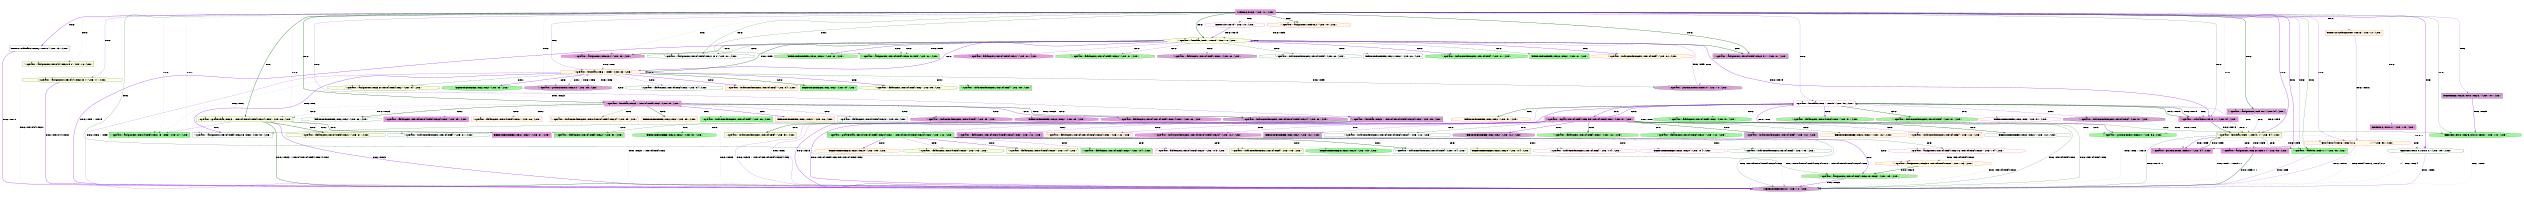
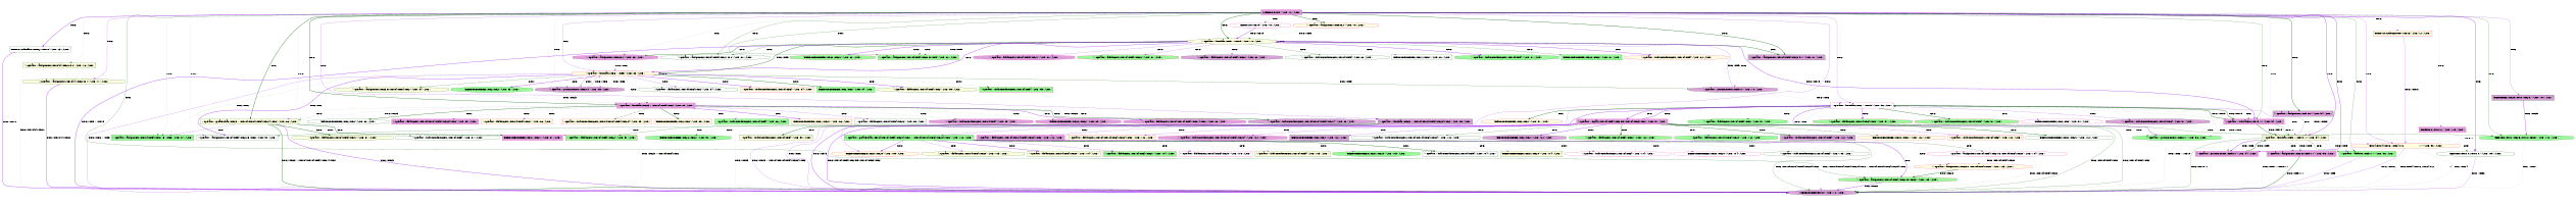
  digraph {
    node [color=darkgreen fillcolor=plum shape=octagon style=filled]
    edge [color=purple style=dotted]
    n1 [color=deeppink label="(METHOD,FUN3)<SUB>72</SUB>" shape=note]
    n2 [color=deeppink fillcolor=lightyellow label="(PARAM,AVCodecContext *VAR16)<SUB>72</SUB>" shape=note]
    n3 [fillcolor=white label="(PARAM,vorbis_floor1_entry *VAR18)<SUB>73</SUB>" shape=note]
    n4 [color=deeppink fillcolor=white label="(PARAM,int VAR19)<SUB>73</SUB>"]
    n5 [fillcolor=lightyellow label="(&lt;operator&gt;.assignment,VAR18[0].VAR20 = 0)<SUB>76</SUB>" shape=note]
    n6 [fillcolor=lightyellow label="(&lt;operator&gt;.assignment,VAR18[1].VAR20 = 1)<SUB>77</SUB>"]
    n7 [fillcolor=white label="(RETURN,return 0;,return 0;)<SUB>109</SUB>"]
    n8 [fillcolor=lightyellow label="(&lt;operator&gt;.lessThan,VAR5 &lt; VAR19)<SUB>78</SUB>"]
    n9 [fillcolor=lightyellow label="(&lt;operator&gt;.lessThan,VAR5 &lt; VAR19 - 1)<SUB>94</SUB>" shape=note]
    n10 [color=deeppink label="(&lt;operator&gt;.postIncrement,VAR5++)<SUB>94</SUB>" shape=note]
    n11 [color=deeppink label="(LITERAL,0,return 0;)<SUB>109</SUB>" shape=note]
    n12 [color=deeppink fillcolor=lightyellow label="(&lt;operator&gt;.assignment,VAR5 = 2)<SUB>78</SUB>"]
    n13 [fillcolor=white label="(&lt;operator&gt;.assignment,VAR18[VAR5].VAR21  = 0)<SUB>80</SUB>"]
    n14 [label="(&lt;operator&gt;.assignment,VAR18[VAR5].VAR22 = 1)<SUB>81</SUB>" shape=note]
    n15 [color=deeppink fillcolor=palegreen label="(&lt;operator&gt;.assignment,VAR18[VAR5].VAR20 = VAR5)<SUB>82</SUB>" shape=note]
    n16 [label="(&lt;operator&gt;.assignment,VAR5 = 0)<SUB>94</SUB>" shape=note]
    n17 [color=deeppink fillcolor=lightyellow label="(&lt;operator&gt;.lessThan,VAR6 &lt; VAR5)<SUB>83</SUB>"]
    n18 [label="(&lt;operator&gt;.postIncrement,VAR6++)<SUB>83</SUB>"]
    n19 [color=deeppink label="(&lt;operator&gt;.subtraction,VAR19 - 1)<SUB>94</SUB>" shape=note]
    n20 [color=deeppink fillcolor=white label="(&lt;operator&gt;.lessThan,VAR6 &lt; VAR19)<SUB>96</SUB>" shape=note]
    n21 [fillcolor=palegreen label="(&lt;operator&gt;.postIncrement,VAR6++)<SUB>96</SUB>"]
    n22 [color=deeppink label="(&lt;operator&gt;.assignment,VAR6 = 2)<SUB>83</SUB>"]
    n23 [color=deeppink label="(&lt;operator&gt;.assignment,VAR6 = VAR5 + 1)<SUB>96</SUB>" shape=note]
    n24 [color=deeppink label="(&lt;operator&gt;.lessThan,VAR23 &lt; VAR18[VAR5].VAR2)<SUB>85</SUB>" shape=note]
    n25 [fillcolor=palegreen label="(&lt;operator&gt;.addition,VAR5 + 1)<SUB>96</SUB>" shape=note]
    n26 [color=deeppink fillcolor=lightyellow label="(FUN4,FUN4(VAR16, VAR24,\012                       &quot;&quot;))<SUB>98</SUB>"]
    n27 [fillcolor=palegreen label="(RETURN,return VAR25;,return VAR25;)<SUB>100</SUB>"]
    n28 [color=deeppink fillcolor=palegreen label="(&lt;operator&gt;.assignment,VAR18[VAR6].VAR20 = VAR23)<SUB>105</SUB>"]
    n29 [fillcolor=lightyellow label="(&lt;operator&gt;.greaterThan,VAR23 &gt; VAR18[VAR18[VAR5].VAR21].VAR2)<SUB>86</SUB>" shape=note]
    n30 [label="(IDENTIFIER,VAR25,return VAR25;)<SUB>100</SUB>" shape=note]
    n31 [fillcolor=palegreen label="(&lt;operator&gt;.assignment,VAR18[VAR5].VAR21  =  VAR6)<SUB>87</SUB>" shape=note]
    n32 [label="(&lt;operator&gt;.lessThan,VAR23 &lt; VAR18[VAR18[VAR5].VAR22].VAR2)<SUB>89</SUB>" shape=note]
    n33 [fillcolor=white label="(&lt;operator&gt;.assignment,VAR18[VAR5].VAR22 = VAR6)<SUB>90</SUB>" shape=note]
    n34 [color=deeppink fillcolor=palegreen label="(&lt;operator&gt;.fieldAccess,VAR18[VAR5].VAR22)<SUB>90</SUB>" shape=note]
    n35 [label="(METHOD_RETURN,int)<SUB>72</SUB>"]
    n36 [label="(&lt;operator&gt;.postIncrement,VAR5++)<SUB>78</SUB>"]
    n37 [color=deeppink label="(&lt;operator&gt;.fieldAccess,VAR18[VAR5].VAR21)<SUB>80</SUB>"]
    n38 [color=deeppink fillcolor=palegreen label="(&lt;operator&gt;.fieldAccess,VAR18[VAR5].VAR22)<SUB>81</SUB>"]
    n39 [label="(&lt;operator&gt;.fieldAccess,VAR18[VAR5].VAR20)<SUB>82</SUB>"]
    n40 [fillcolor=white label="(&lt;operator&gt;.indirectIndexAccess,VAR18[VAR5])<SUB>80</SUB>"]
    n41 [fillcolor=white label="(FIELD_IDENTIFIER,VAR21,VAR21)<SUB>80</SUB>" shape=note]
    n42 [fillcolor=palegreen label="(&lt;operator&gt;.indirectIndexAccess,VAR18[VAR5])<SUB>81</SUB>"]
    n43 [fillcolor=palegreen label="(FIELD_IDENTIFIER,VAR22,VAR22)<SUB>81</SUB>" shape=note]
    n44 [color=deeppink fillcolor=lightyellow label="(&lt;operator&gt;.indirectIndexAccess,VAR18[VAR5])<SUB>82</SUB>"]
    n45 [color=deeppink fillcolor=palegreen label="(FIELD_IDENTIFIER,VAR20,VAR20)<SUB>82</SUB>"]
    n46 [fillcolor=lightyellow label="(&lt;operator&gt;.assignment,VAR23 = VAR18[VAR6].VAR2)<SUB>84</SUB>"]
    n47 [fillcolor=white label="(&lt;operator&gt;.fieldAccess,VAR18[VAR6].VAR2)<SUB>84</SUB>"]
    n48 [color=deeppink fillcolor=lightyellow label="(&lt;operator&gt;.indirectIndexAccess,VAR18[VAR6])<SUB>84</SUB>" shape=note]
    n49 [fillcolor=palegreen label="(FIELD_IDENTIFIER,VAR2,VAR2)<SUB>84</SUB>" shape=note]
    n50 [fillcolor=lightyellow label="(&lt;operator&gt;.fieldAccess,VAR18[VAR5].VAR2)<SUB>85</SUB>"]
    n51 [color=deeppink fillcolor=palegreen label="(&lt;operator&gt;.indirectIndexAccess,VAR18[VAR5])<SUB>85</SUB>" shape=note]
    n52 [fillcolor=palegreen label="(FIELD_IDENTIFIER,VAR2,VAR2)<SUB>85</SUB>"]
    n53 [color=deeppink label="(&lt;operator&gt;.equals,VAR18[VAR5].VAR2 == VAR18[VAR6].VAR2)<SUB>97</SUB>" shape=note]
    n54 [fillcolor=palegreen label="(&lt;operator&gt;.fieldAccess,VAR18[VAR5].VAR2)<SUB>97</SUB>"]
    n55 [color=deeppink fillcolor=palegreen label="(&lt;operator&gt;.fieldAccess,VAR18[VAR6].VAR2)<SUB>97</SUB>"]
    n56 [color=deeppink fillcolor=palegreen label="(&lt;operator&gt;.indirectIndexAccess,VAR18[VAR5])<SUB>97</SUB>"]
    n57 [color=deeppink fillcolor=white label="(FIELD_IDENTIFIER,VAR2,VAR2)<SUB>97</SUB>"]
    n58 [label="(&lt;operator&gt;.indirectIndexAccess,VAR18[VAR6])<SUB>97</SUB>"]
    n59 [color=deeppink fillcolor=lightyellow label="(FIELD_IDENTIFIER,VAR2,VAR2)<SUB>97</SUB>"]
    n60 [color=deeppink label="(&lt;operator&gt;.fieldAccess,VAR18[VAR18[VAR5].VAR21].VAR2)<SUB>86</SUB>"]
    n61 [label="(&lt;operator&gt;.indirectIndexAccess,VAR18[VAR18[VAR5].VAR21])<SUB>86</SUB>"]
    n62 [fillcolor=white label="(FIELD_IDENTIFIER,VAR2,VAR2)<SUB>86</SUB>"]
    n63 [color=deeppink label="(&lt;operator&gt;.fieldAccess,VAR18[VAR18[VAR5].VAR22].VAR2)<SUB>89</SUB>" shape=note]
    n64 [color=deeppink fillcolor=lightyellow label="(&lt;operator&gt;.fieldAccess,VAR18[VAR5].VAR21)<SUB>86</SUB>" shape=note]
    n65 [color=deeppink fillcolor=lightyellow label="(&lt;operator&gt;.indirectIndexAccess,VAR18[VAR18[VAR5].VAR22])<SUB>89</SUB>" shape=note]
    n66 [color=deeppink fillcolor=lightyellow label="(FIELD_IDENTIFIER,VAR2,VAR2)<SUB>89</SUB>" shape=note]
    n67 [fillcolor=palegreen label="(&lt;operator&gt;.indirectIndexAccess,VAR18[VAR5])<SUB>86</SUB>" shape=note]
    n68 [color=deeppink fillcolor=lightyellow label="(FIELD_IDENTIFIER,VAR21,VAR21)<SUB>86</SUB>" shape=note]
    n69 [fillcolor=white label="(&lt;operator&gt;.fieldAccess,VAR18[VAR5].VAR22)<SUB>89</SUB>" shape=note]
    n70 [color=deeppink label="(&lt;operator&gt;.indirectIndexAccess,VAR18[VAR5])<SUB>89</SUB>"]
    n71 [color=deeppink label="(FIELD_IDENTIFIER,VAR22,VAR22)<SUB>89</SUB>"]
    n72 [fillcolor=lightyellow label="(&lt;operator&gt;.fieldAccess,VAR18[VAR5].VAR21)<SUB>87</SUB>"]
    n73 [fillcolor=white label="(&lt;operator&gt;.indirectIndexAccess,VAR18[VAR5])<SUB>87</SUB>"]
    n74 [color=deeppink label="(FIELD_IDENTIFIER,VAR21,VAR21)<SUB>87</SUB>" shape=note]
    n75 [fillcolor=lightyellow label="(&lt;operator&gt;.indirectIndexAccess,VAR18[VAR5])<SUB>90</SUB>" shape=note]
    n76 [fillcolor=palegreen label="(FIELD_IDENTIFIER,VAR22,VAR22)<SUB>90</SUB>"]
    n77 [fillcolor=palegreen label="(&lt;operator&gt;.greaterThan,VAR18[VAR18[VAR5].VAR20].VAR2 &gt; VAR18[VAR18[VAR6].VAR20].VAR2)<SUB>102</SUB>" shape=note]
    n78 [color=deeppink label="(&lt;operator&gt;.fieldAccess,VAR18[VAR18[VAR5].VAR20].VAR2)<SUB>102</SUB>" shape=note]
    n79 [color=deeppink fillcolor=lightyellow label="(&lt;operator&gt;.fieldAccess,VAR18[VAR18[VAR6].VAR20].VAR2)<SUB>102</SUB>" shape=note]
    n80 [color=deeppink label="(&lt;operator&gt;.indirectIndexAccess,VAR18[VAR18[VAR5].VAR20])<SUB>102</SUB>"]
    n81 [label="(FIELD_IDENTIFIER,VAR2,VAR2)<SUB>102</SUB>" shape=note]
    n82 [fillcolor=white label="(&lt;operator&gt;.indirectIndexAccess,VAR18[VAR18[VAR6].VAR20])<SUB>102</SUB>"]
    n83 [label="(FIELD_IDENTIFIER,VAR2,VAR2)<SUB>102</SUB>"]
    n84 [color=deeppink fillcolor=palegreen label="(&lt;operator&gt;.fieldAccess,VAR18[VAR5].VAR20)<SUB>102</SUB>"]
    n85 [fillcolor=palegreen label="(&lt;operator&gt;.fieldAccess,VAR18[VAR6].VAR20)<SUB>102</SUB>"]
    n86 [label="(&lt;operator&gt;.indirectIndexAccess,VAR18[VAR5])<SUB>102</SUB>" shape=note]
    n87 [color=deeppink fillcolor=lightyellow label="(FIELD_IDENTIFIER,VAR20,VAR20)<SUB>102</SUB>"]
    n88 [color=deeppink fillcolor=lightyellow label="(&lt;operator&gt;.indirectIndexAccess,VAR18[VAR6])<SUB>102</SUB>" shape=note]
    n89 [fillcolor=white label="(FIELD_IDENTIFIER,VAR20,VAR20)<SUB>102</SUB>"]
    n90 [color=deeppink fillcolor=lightyellow label="(&lt;operator&gt;.assignment,VAR23 = VAR18[VAR5].VAR20)<SUB>103</SUB>"]
    n91 [color=deeppink fillcolor=white label="(&lt;operator&gt;.assignment,VAR18[VAR5].VAR20 = VAR18[VAR6].VAR20)<SUB>104</SUB>"]
    n92 [fillcolor=lightyellow label="(&lt;operator&gt;.fieldAccess,VAR18[VAR5].VAR20)<SUB>103</SUB>"]
    n93 [fillcolor=lightyellow label="(&lt;operator&gt;.fieldAccess,VAR18[VAR5].VAR20)<SUB>104</SUB>" shape=note]
    n94 [color=deeppink fillcolor=palegreen label="(&lt;operator&gt;.fieldAccess,VAR18[VAR6].VAR20)<SUB>104</SUB>" shape=note]
    n95 [color=deeppink fillcolor=white label="(&lt;operator&gt;.fieldAccess,VAR18[VAR6].VAR20)<SUB>105</SUB>" shape=note]
    n96 [fillcolor=lightyellow label="(&lt;operator&gt;.indirectIndexAccess,VAR18[VAR5])<SUB>103</SUB>" shape=note]
    n97 [fillcolor=palegreen label="(FIELD_IDENTIFIER,VAR20,VAR20)<SUB>103</SUB>"]
    n98 [fillcolor=white label="(&lt;operator&gt;.indirectIndexAccess,VAR18[VAR5])<SUB>104</SUB>" shape=note]
    n99 [fillcolor=lightyellow label="(FIELD_IDENTIFIER,VAR20,VAR20)<SUB>104</SUB>" shape=note]
    n100 [color=deeppink fillcolor=white label="(&lt;operator&gt;.indirectIndexAccess,VAR18[VAR6])<SUB>104</SUB>"]
    n101 [color=deeppink fillcolor=white label="(FIELD_IDENTIFIER,VAR20,VAR20)<SUB>104</SUB>"]
    n102 [fillcolor=white label="(&lt;operator&gt;.indirectIndexAccess,VAR18[VAR6])<SUB>105</SUB>"]
    n103 [color=deeppink fillcolor=lightyellow label="(FIELD_IDENTIFIER,VAR20,VAR20)<SUB>105</SUB>"]
    n1 -> n2 [label="DDG: "]
    n1 -> n3 [label="DDG: " style=bold]
    n1 -> n4 [color=darkgreen label="DDG: "]
    n1 -> n5 [color=darkgreen label="DDG: "]
    n1 -> n6 [label="DDG: " style=solid]
    n1 -> n7 [label="DDG: " style=bold]
    n1 -> n8 [color=darkgreen label="DDG: " style=bold]
    n1 -> n9 [label="DDG: " style=bold]
    n1 -> n10 [label="DDG: " style=bold]
    n1 -> n11 [label="DDG: "]
    n1 -> n12 [color=darkgreen label="DDG: " style=bold]
    n1 -> n13 [color=darkgreen label="DDG: " style=solid]
    n1 -> n14 [color=darkgreen label="DDG: " style=bold]
    n1 -> n15 [color=darkgreen label="DDG: " style=solid]
    n1 -> n16 [color=darkgreen label="DDG: " style=bold]
    n1 -> n17 [label="DDG: " style=solid]
    n1 -> n18 [label="DDG: "]
    n1 -> n19 [color=darkgreen label="DDG: " style=solid]
    n1 -> n20 [label="DDG: " style=solid]
    n1 -> n21 [label="DDG: "]
    n1 -> n22 [color=darkgreen label="DDG: "]
-   n1 -> n23 [label="DDG: " style=solid]
+   n1 -> n103 [label="DDG: " style=solid]
    n1 -> n24 [color=darkgreen label="DDG: " style=bold]
    n1 -> n25 [color=darkgreen label="DDG: " style=solid]
    n1 -> n26 [label="DDG: " style=solid]
    n1 -> n27 [color=darkgreen label="DDG: " style=solid]
    n1 -> n28 [color=darkgreen label="DDG: " style=solid]
    n1 -> n29 [color=darkgreen label="DDG: " style=bold]
    n1 -> n30 [label="DDG: " style=solid]
    n1 -> n31 [color=darkgreen label="DDG: "]
    n1 -> n32 [label="DDG: " style=solid]
    n1 -> n33 [label="DDG: "]
    n1 -> n34 [label="DDG: "]
    n2 -> n26 [label="DDG: VAR16" style=solid]
    n3 -> n35 [label="DDG: VAR18" style=bold]
    n4 -> n8 [label="DDG: VAR19" style=bold]
    n5 -> n35 [label="DDG: VAR18[0].VAR20"]
    n6 -> n35 [label="DDG: VAR18[1].VAR20" style=bold]
    n7 -> n35 [label="DDG: &lt;RET&gt;" style=solid]
    n8 -> n8 [label="CDG: "]
    n8 -> n13 [color=darkgreen label="CDG: " style=solid]
    n8 -> n14 [color=darkgreen label="CDG: " style=bold]
    n8 -> n15 [color=darkgreen label="DDG: VAR5"]
    n8 -> n15 [color=darkgreen label="CDG: "]
    n8 -> n17 [color=darkgreen label="DDG: VAR5" style=bold]
    n8 -> n17 [label="CDG: " style=bold]
    n8 -> n19 [label="DDG: VAR19" style=bold]
    n8 -> n22 [color=darkgreen label="CDG: " style=bold]
    n8 -> n35 [label="DDG: VAR5 &lt; VAR19" style=bold]
    n8 -> n36 [label="CDG: "]
    n8 -> n37 [label="CDG: " style=solid]
    n8 -> n38 [label="CDG: " style=solid]
    n8 -> n39 [label="CDG: "]
    n8 -> n40 [color=darkgreen label="CDG: " style=solid]
    n8 -> n41 [label="CDG: "]
    n8 -> n42 [label="CDG: " style=bold]
    n8 -> n43 [color=darkgreen label="CDG: " style=solid]
    n8 -> n44 [label="CDG: " style=bold]
    n8 -> n45 [label="CDG: " style=bold]
    n9 -> n7 [color=darkgreen label="CDG: "]
    n9 -> n10 [label="DDG: VAR5" style=bold]
    n9 -> n20 [label="CDG: " style=solid]
    n9 -> n23 [color=darkgreen label="DDG: VAR5"]
    n9 -> n23 [color=darkgreen label="CDG: "]
    n9 -> n25 [label="DDG: VAR5"]
    n9 -> n25 [color=darkgreen label="CDG: " style=solid]
    n9 -> n35 [color=darkgreen label="DDG: VAR19 - 1" style=solid]
    n9 -> n35 [label="DDG: VAR5 &lt; VAR19 - 1"]
    n10 -> n9 [color=darkgreen label="DDG: VAR5" style=bold]
    n11 -> n7 [label="DDG: 0"]
    n12 -> n8 [color=darkgreen label="DDG: VAR5"]
-   n16 -> n9 [label="DDG: VAR5"]
+   n16 -> n9 [label="DDG: VAR23"]
    n17 -> n17 [label="CDG: "]
    n17 -> n18 [label="DDG: VAR6"]
    n17 -> n18 [label="CDG: " style=solid]
    n17 -> n24 [color=darkgreen label="CDG: "]
    n17 -> n31 [color=darkgreen label="DDG: VAR6"]
    n17 -> n33 [label="DDG: VAR6" style=bold]
    n17 -> n35 [label="DDG: VAR6 &lt; VAR5" style=solid]
    n17 -> n36 [color=darkgreen label="DDG: VAR5" style=solid]
    n17 -> n46 [color=darkgreen label="CDG: " style=solid]
    n17 -> n47 [label="CDG: " style=solid]
    n17 -> n48 [label="CDG: " style=bold]
    n17 -> n49 [color=darkgreen label="CDG: " style=bold]
    n17 -> n50 [label="CDG: " style=bold]
    n17 -> n51 [color=darkgreen label="CDG: "]
    n17 -> n52 [label="CDG: " style=bold]
    n18 -> n17 [label="DDG: VAR6" style=solid]
    n19 -> n9 [color=darkgreen label="DDG: VAR19" style=bold]
    n19 -> n9 [color=darkgreen label="DDG: 1" style=solid]
    n19 -> n20 [color=darkgreen label="DDG: VAR19" style=bold]
    n20 -> n9 [label="CDG: "]
    n20 -> n10 [color=darkgreen label="CDG: "]
    n20 -> n19 [color=darkgreen label="DDG: VAR19" style=bold]
    n20 -> n19 [color=darkgreen label="CDG: "]
    n20 -> n21 [label="DDG: VAR6" style=bold]
    n20 -> n35 [label="DDG: VAR6" style=solid]
    n20 -> n35 [label="DDG: VAR19" style=bold]
    n20 -> n35 [color=darkgreen label="DDG: VAR6 &lt; VAR19"]
    n20 -> n53 [label="CDG: " style=bold]
    n20 -> n54 [color=darkgreen label="CDG: "]
    n20 -> n55 [label="CDG: " style=bold]
    n20 -> n56 [color=darkgreen label="CDG: " style=bold]
    n20 -> n57 [label="CDG: "]
    n20 -> n58 [label="CDG: " style=solid]
    n20 -> n59 [color=darkgreen label="CDG: " style=bold]
-   n21 -> n20 [label="DDG: VAR6"]
+   n36 -> n20 [label="DDG: VAR6"]
    n22 -> n17 [label="DDG: VAR6"]
    n23 -> n20 [color=darkgreen label="DDG: VAR6"]
    n23 -> n35 [color=darkgreen label="DDG: VAR5 + 1" style=bold]
    n24 -> n29 [label="DDG: VAR23"]
    n24 -> n29 [color=darkgreen label="CDG: "]
    n24 -> n32 [label="DDG: VAR23"]
    n24 -> n32 [label="CDG: "]
    n24 -> n35 [label="DDG: VAR23 &lt; VAR18[VAR5].VAR2"]
    n24 -> n60 [label="CDG: " style=bold]
    n24 -> n61 [color=darkgreen label="CDG: " style=bold]
    n24 -> n62 [color=darkgreen label="CDG: " style=bold]
    n24 -> n63 [label="CDG: "]
    n24 -> n64 [label="CDG: "]
    n24 -> n65 [color=darkgreen label="CDG: " style=solid]
    n24 -> n66 [color=darkgreen label="CDG: " style=bold]
    n24 -> n67 [label="CDG: "]
    n24 -> n68 [label="CDG: " style=bold]
    n24 -> n69 [label="CDG: " style=solid]
    n24 -> n70 [color=darkgreen label="CDG: "]
    n24 -> n71 [color=darkgreen label="CDG: "]
    n25 -> n35 [label="DDG: VAR5" style=solid]
    n26 -> n35 [label="DDG: VAR16" style=solid]
    n26 -> n35 [color=darkgreen label="DDG: FUN4(VAR16, VAR24,\012                       &quot;&quot;)"]
    n26 -> n35 [color=darkgreen label="DDG: VAR24"]
    n27 -> n35 [label="DDG: &lt;RET&gt;"]
    n28 -> n35 [label="DDG: VAR23" style=bold]
    n29 -> n31 [label="CDG: " style=solid]
    n29 -> n35 [label="DDG: VAR23" style=bold]
    n29 -> n35 [color=darkgreen label="DDG: VAR23 &gt; VAR18[VAR18[VAR5].VAR21].VAR2" style=bold]
    n29 -> n72 [color=darkgreen label="CDG: " style=bold]
    n29 -> n73 [color=darkgreen label="CDG: "]
    n29 -> n74 [color=darkgreen label="CDG: " style=bold]
    n30 -> n27 [label="DDG: VAR25" style=bold]
    n32 -> n33 [color=darkgreen label="CDG: " style=solid]
    n32 -> n34 [color=darkgreen label="CDG: " style=solid]
    n32 -> n35 [label="DDG: VAR23"]
    n32 -> n35 [label="DDG: VAR23 &lt; VAR18[VAR18[VAR5].VAR22].VAR2" style=solid]
    n32 -> n75 [color=darkgreen label="CDG: " style=bold]
    n32 -> n76 [color=darkgreen label="CDG: "]
    n36 -> n8 [label="DDG: VAR5" style=solid]
    n46 -> n24 [label="DDG: VAR23"]
    n53 -> n20 [label="CDG: " style=bold]
    n53 -> n21 [color=darkgreen label="CDG: "]
    n53 -> n26 [label="CDG: "]
    n53 -> n27 [color=darkgreen label="CDG: " style=solid]
    n53 -> n35 [color=darkgreen label="DDG: VAR18[VAR5].VAR2" style=solid]
    n53 -> n35 [color=darkgreen label="DDG: VAR18[VAR6].VAR2" style=solid]
    n53 -> n35 [label="DDG: VAR18[VAR5].VAR2 == VAR18[VAR6].VAR2" style=bold]
    n53 -> n77 [label="CDG: " style=solid]
    n53 -> n78 [label="CDG: " style=solid]
    n53 -> n79 [label="CDG: " style=solid]
    n53 -> n80 [label="CDG: " style=solid]
    n53 -> n81 [label="CDG: " style=solid]
    n53 -> n82 [color=darkgreen label="CDG: " style=solid]
    n53 -> n83 [label="CDG: " style=bold]
    n53 -> n84 [color=darkgreen label="CDG: " style=bold]
    n53 -> n85 [label="CDG: "]
    n53 -> n86 [color=darkgreen label="CDG: " style=bold]
    n53 -> n87 [color=darkgreen label="CDG: " style=solid]
    n53 -> n88 [label="CDG: " style=solid]
    n53 -> n89 [color=darkgreen label="CDG: " style=bold]
    n77 -> n28 [label="CDG: " style=bold]
    n77 -> n35 [color=darkgreen label="DDG: VAR18[VAR18[VAR5].VAR20].VAR2" style=solid]
    n77 -> n35 [label="DDG: VAR18[VAR18[VAR5].VAR20].VAR2 &gt; VAR18[VAR18[VAR6].VAR20].VAR2"]
    n77 -> n90 [label="CDG: "]
    n77 -> n91 [color=darkgreen label="CDG: " style=solid]
    n77 -> n92 [label="CDG: " style=solid]
    n77 -> n93 [label="CDG: " style=bold]
    n77 -> n94 [label="CDG: " style=solid]
    n77 -> n95 [label="CDG: "]
    n77 -> n96 [label="CDG: "]
    n77 -> n97 [label="CDG: "]
    n77 -> n98 [color=darkgreen label="CDG: " style=bold]
    n77 -> n99 [label="CDG: "]
    n77 -> n100 [color=darkgreen label="CDG: "]
    n77 -> n101 [label="CDG: "]
    n77 -> n102 [color=darkgreen label="CDG: "]
    n77 -> n103 [label="CDG: " style=bold]
    n90 -> n28 [color=darkgreen label="DDG: VAR23" style=bold]
    n91 -> n35 [color=darkgreen label="DDG: VAR18[VAR5].VAR20"]
    n91 -> n90 [color=darkgreen label="DDG: VAR18[VAR5].VAR20"]
  }
